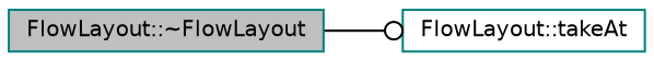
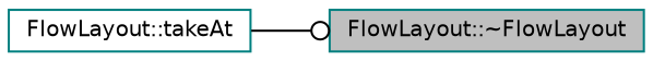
  digraph {
    rankdir=LR
    node [color=teal fontname=Helvetica fontsize=10 shape=record style=filled]
    n1 [fillcolor=grey75 fontcolor=black height=0.2 label="FlowLayout::~FlowLayout" width=0.4]
    n2 [fillcolor=white height=0.2 label="FlowLayout::takeAt" width=0.4]
-   n1 -> n2 [color=black fontname=Helvetica fontsize=10 labelfontname=Helvetica labelfontsize=10 style=solid arrowhead=odot]
+   n2 -> n1 [color=black fontname=Helvetica fontsize=10 labelfontname=Helvetica labelfontsize=10 style=solid arrowhead=odot]
  }
